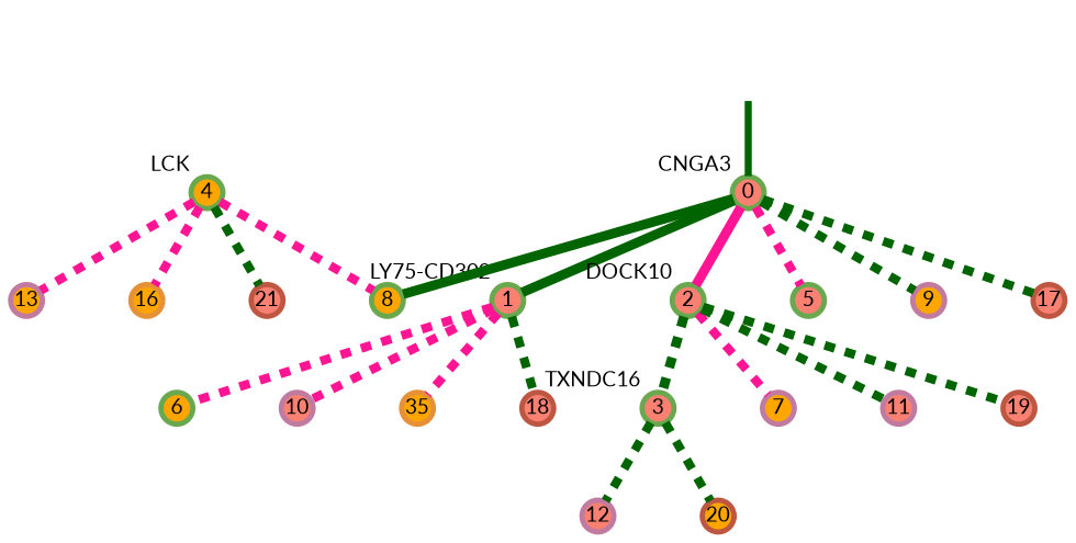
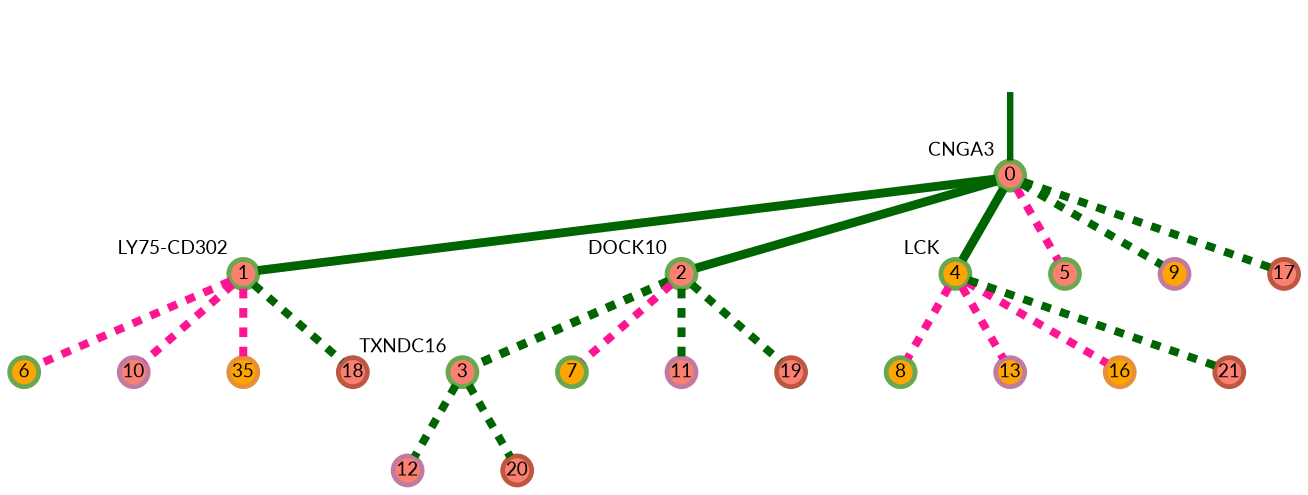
  strict digraph {
    forcelabels=true
    nodesep=0.7
    rankdir=TB
    ranksep=0.6
    splines=false
    node [color="#6aa84fff" fillcolor=salmon fixedsize=true fontname=Lato fontsize="12pt" penwidth=3 shape=circle style="solid,filled"]
    edge [arrowhead=tee arrowsize=0 color=darkgreen minlen=1.0 penwidth=5 style=dashed]
    0 [height=0.25 style=filled xlabel=CNGA3]
    1 [height=0.25 style=filled xlabel="LY75-CD302"]
    2 [height=0.25 style=filled xlabel=DOCK10]
    4 [fillcolor=orange height=0.25 style=filled xlabel=LCK]
    5 [height=0.25]
    9 [color="#c27ba0ff" fillcolor=orange height=0.25]
    17 [color="#be5742ff" height=0.25]
    6 [fillcolor=orange height=0.25]
    10 [color="#c27ba0ff" height=0.25]
    n10 [color="#e69138ff" fillcolor=orange height=0.25 label=35]
    18 [color="#be5742ff" height=0.25]
    3 [height=0.25 style=filled xlabel=TXNDC16]
-   7 [color="#c27ba0ff" fillcolor=orange height=0.25]
+   7 [fillcolor=orange height=0.25]
    11 [color="#c27ba0ff" height=0.25]
    19 [color="#be5742ff" height=0.25]
    8 [fillcolor=orange height=0.25]
    13 [color="#c27ba0ff" fillcolor=orange height=0.25]
    16 [color="#e69138ff" fillcolor=orange height=0.25]
    21 [color="#be5742ff" height=0.25]
    12 [color="#c27ba0ff" height=0.25]
-   20 [color="#be5742ff" fillcolor=orange height=0.25]
+   20 [color="#be5742ff" height=0.25]
    normal [style=invis xlabel=CNGA3 color="" fillcolor="" fixedsize="" fontname="" fontsize="" shape=""]
    0 -> 1 [arrowhead=onormal penwidth=5.5 style=solid]
-   0 -> 2 [arrowhead=onormal color=deeppink penwidth=5.5 style=solid]
-   0 -> 8 [penwidth=5.5 style=solid]
+   0 -> 2 [arrowhead=onormal penwidth=5.5 style=solid]
+   0 -> 4 [penwidth=5.5 style=solid]
    0 -> 5 [color=deeppink]
    0 -> 9 [arrowhead=onormal]
    0 -> 17
    1 -> 6 [color=deeppink]
    1 -> 10 [color=deeppink]
    1 -> n10 [color=deeppink]
    1 -> 18 [arrowhead=onormal]
    2 -> 3 [arrowhead=onormal penwidth=5.5]
    2 -> 7 [color=deeppink]
    2 -> 11
    2 -> 19 [arrowhead=onormal]
    4 -> 8 [arrowhead=onormal color=deeppink]
    4 -> 13 [color=deeppink]
    4 -> 16 [arrowhead=onormal color=deeppink]
    4 -> 21
    3 -> 12
    3 -> 20
    normal -> 0 [arrowhead=onormal penwidth=4 style=solid minlen=""]
  }
